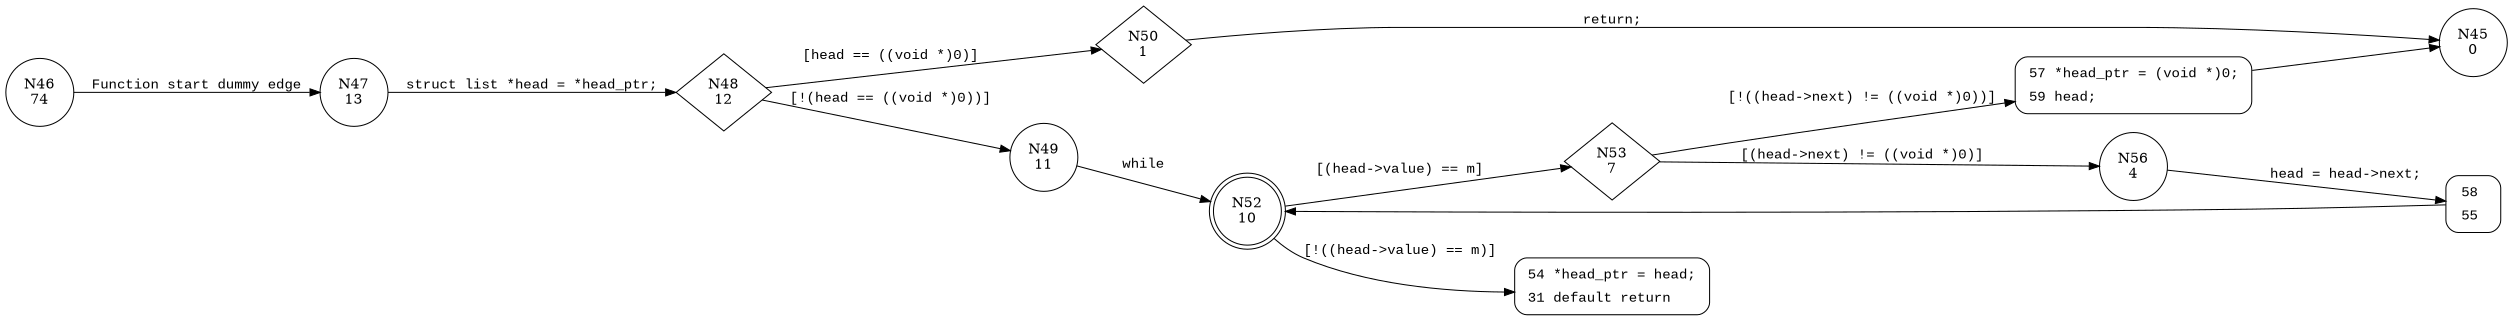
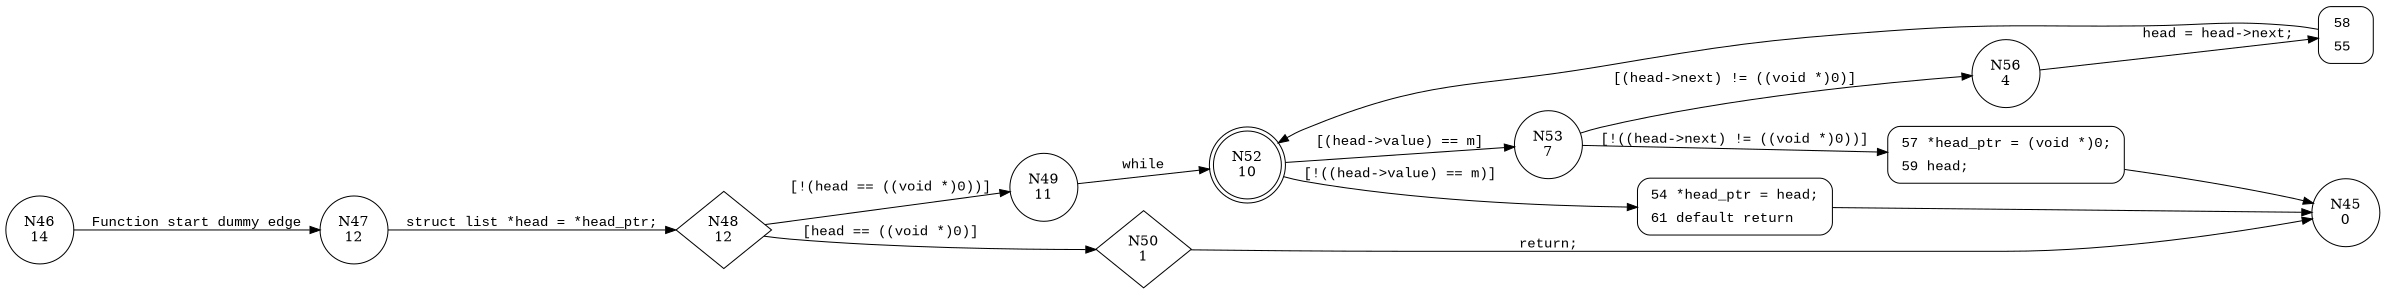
  digraph {
    rankdir=LR
    node [shape=circle]
    edge [fontname="Courier New"]
-   n1 [label="N46\n74"]
-   n2 [label="N47\n13"]
+   n1 [label="N46\n14"]
+   n2 [label="N47\n12"]
    n3 [label="N48\n12" shape=diamond]
    n4 [label="N50\n1" shape=diamond]
    n5 [label="N49\n11"]
    n6 [label="N45\n0"]
    n7 [label="N52\n10" shape=doublecircle]
-   n8 [label="N53\n7" shape=diamond]
-   n9 [fillcolor=white fontname="Courier New" label=<<table border="0" cellborder="0" cellpadding="3" bgcolor="white"><tr><td align="right">54</td><td align="left">*head_ptr = head;</td></tr><tr><td align="right">31</td><td align="left">default return</td></tr></table>> penwidth=1 shape=Mrecord style="filled,bold"]
+   n8 [label="N53\n7"]
+   n9 [fillcolor=white fontname="Courier New" label=<<table border="0" cellborder="0" cellpadding="3" bgcolor="white"><tr><td align="right">54</td><td align="left">*head_ptr = head;</td></tr><tr><td align="right">61</td><td align="left">default return</td></tr></table>> penwidth=1 shape=Mrecord style="filled,bold"]
    n10 [label="N56\n4"]
    n11 [fillcolor=white fontname="Courier New" label=<<table border="0" cellborder="0" cellpadding="3" bgcolor="white"><tr><td align="right">57</td><td align="left">*head_ptr = (void *)0;</td></tr><tr><td align="right">59</td><td align="left">head;</td></tr></table>> penwidth=1 shape=Mrecord style="filled,bold"]
    n12 [fillcolor=white fontname="Courier New" label=<<table border="0" cellborder="0" cellpadding="3" bgcolor="white"><tr><td align="right">58</td><td align="left"></td></tr><tr><td align="right">55</td><td align="left"></td></tr></table>> penwidth=1 shape=Mrecord style="filled,bold"]
    n1 -> n2 [label="Function start dummy edge"]
    n2 -> n3 [label="struct list *head = *head_ptr;"]
    n3 -> n4 [label="[head == ((void *)0)]"]
    n3 -> n5 [label="[!(head == ((void *)0))]"]
    n4 -> n6 [label="return;"]
    n5 -> n7 [label=while]
    n7 -> n8 [label="[(head->value) == m]"]
    n7 -> n9 [label="[!((head->value) == m)]"]
    n8 -> n10 [label="[(head->next) != ((void *)0)]"]
    n8 -> n11 [label="[!((head->next) != ((void *)0))]"]
+   n9 -> n6 [fontname=""]
    n10 -> n12 [label="head = head->next;"]
    n11 -> n6 [fontname=""]
    n12 -> n7 [fontname=""]
  }
